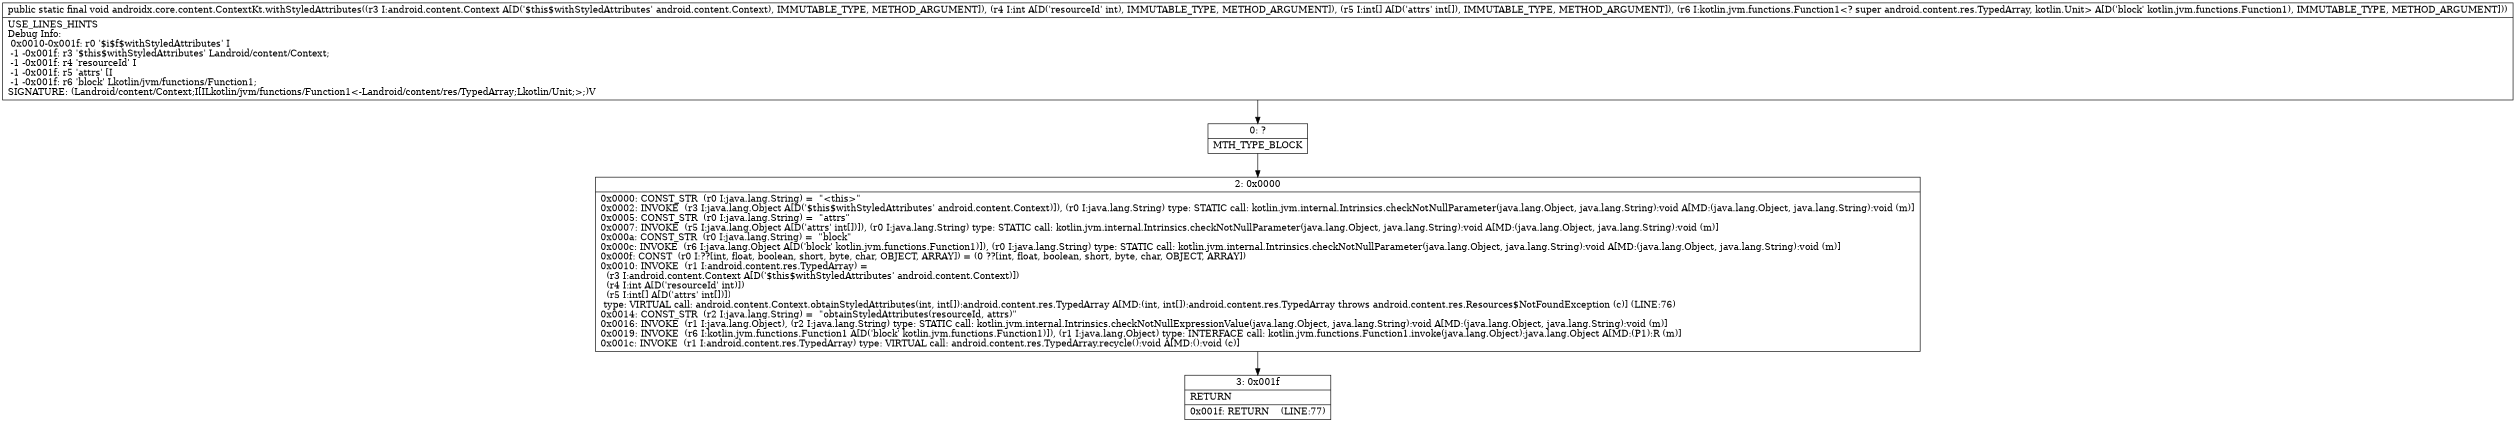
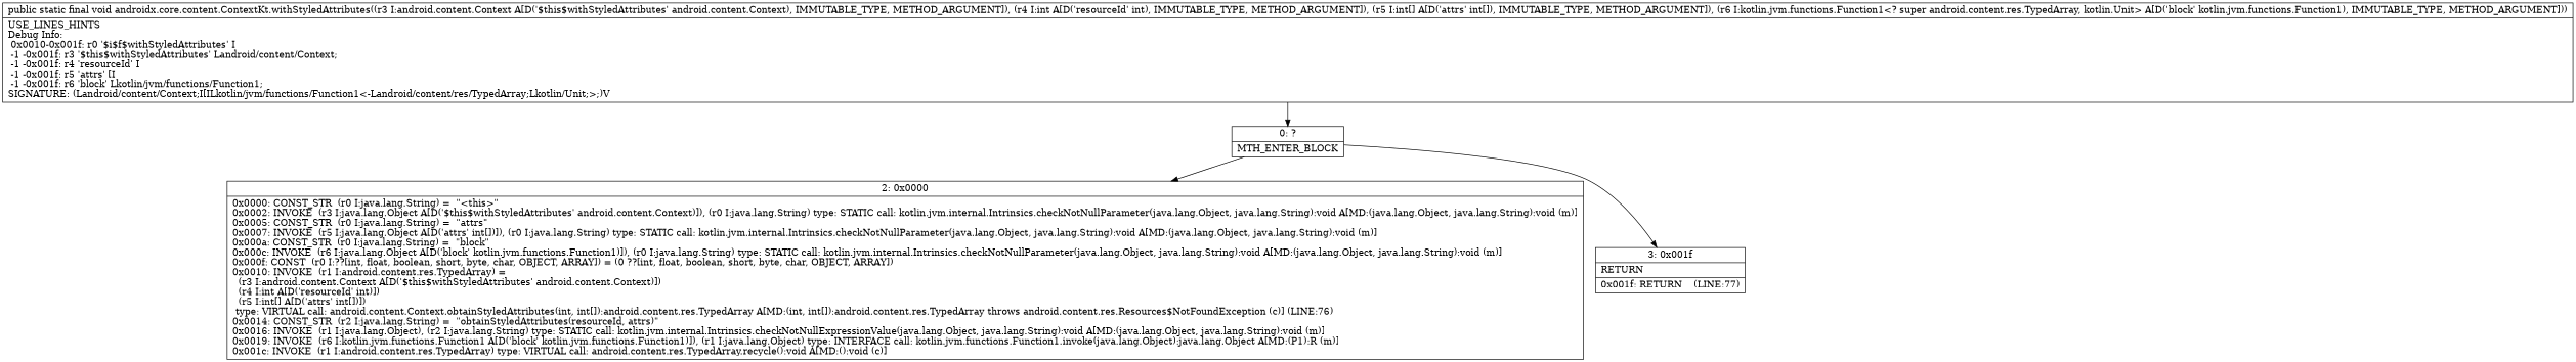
  digraph {
    node [shape=record]
-   n1 [label="{0\:\ ?|MTH_TYPE_BLOCK\l}"]
+   n1 [label="{0\:\ ?|MTH_ENTER_BLOCK\l}"]
    n2 [label="{2\:\ 0x0000|0x0000: CONST_STR  (r0 I:java.lang.String) =  \"\<this\>\" \l0x0002: INVOKE  (r3 I:java.lang.Object A[D('$this$withStyledAttributes' android.content.Context)]), (r0 I:java.lang.String) type: STATIC call: kotlin.jvm.internal.Intrinsics.checkNotNullParameter(java.lang.Object, java.lang.String):void A[MD:(java.lang.Object, java.lang.String):void (m)]\l0x0005: CONST_STR  (r0 I:java.lang.String) =  \"attrs\" \l0x0007: INVOKE  (r5 I:java.lang.Object A[D('attrs' int[])]), (r0 I:java.lang.String) type: STATIC call: kotlin.jvm.internal.Intrinsics.checkNotNullParameter(java.lang.Object, java.lang.String):void A[MD:(java.lang.Object, java.lang.String):void (m)]\l0x000a: CONST_STR  (r0 I:java.lang.String) =  \"block\" \l0x000c: INVOKE  (r6 I:java.lang.Object A[D('block' kotlin.jvm.functions.Function1)]), (r0 I:java.lang.String) type: STATIC call: kotlin.jvm.internal.Intrinsics.checkNotNullParameter(java.lang.Object, java.lang.String):void A[MD:(java.lang.Object, java.lang.String):void (m)]\l0x000f: CONST  (r0 I:??[int, float, boolean, short, byte, char, OBJECT, ARRAY]) = (0 ??[int, float, boolean, short, byte, char, OBJECT, ARRAY]) \l0x0010: INVOKE  (r1 I:android.content.res.TypedArray) = \l  (r3 I:android.content.Context A[D('$this$withStyledAttributes' android.content.Context)])\l  (r4 I:int A[D('resourceId' int)])\l  (r5 I:int[] A[D('attrs' int[])])\l type: VIRTUAL call: android.content.Context.obtainStyledAttributes(int, int[]):android.content.res.TypedArray A[MD:(int, int[]):android.content.res.TypedArray throws android.content.res.Resources$NotFoundException (c)] (LINE:76)\l0x0014: CONST_STR  (r2 I:java.lang.String) =  \"obtainStyledAttributes(resourceId, attrs)\" \l0x0016: INVOKE  (r1 I:java.lang.Object), (r2 I:java.lang.String) type: STATIC call: kotlin.jvm.internal.Intrinsics.checkNotNullExpressionValue(java.lang.Object, java.lang.String):void A[MD:(java.lang.Object, java.lang.String):void (m)]\l0x0019: INVOKE  (r6 I:kotlin.jvm.functions.Function1 A[D('block' kotlin.jvm.functions.Function1)]), (r1 I:java.lang.Object) type: INTERFACE call: kotlin.jvm.functions.Function1.invoke(java.lang.Object):java.lang.Object A[MD:(P1):R (m)]\l0x001c: INVOKE  (r1 I:android.content.res.TypedArray) type: VIRTUAL call: android.content.res.TypedArray.recycle():void A[MD:():void (c)]\l}"]
    n3 [label="{3\:\ 0x001f|RETURN\l|0x001f: RETURN    (LINE:77)\l}"]
    n4 [label="{public static final void androidx.core.content.ContextKt.withStyledAttributes((r3 I:android.content.Context A[D('$this$withStyledAttributes' android.content.Context), IMMUTABLE_TYPE, METHOD_ARGUMENT]), (r4 I:int A[D('resourceId' int), IMMUTABLE_TYPE, METHOD_ARGUMENT]), (r5 I:int[] A[D('attrs' int[]), IMMUTABLE_TYPE, METHOD_ARGUMENT]), (r6 I:kotlin.jvm.functions.Function1\<? super android.content.res.TypedArray, kotlin.Unit\> A[D('block' kotlin.jvm.functions.Function1), IMMUTABLE_TYPE, METHOD_ARGUMENT]))  | USE_LINES_HINTS\lDebug Info:\l  0x0010\-0x001f: r0 '$i$f$withStyledAttributes' I\l  \-1 \-0x001f: r3 '$this$withStyledAttributes' Landroid\/content\/Context;\l  \-1 \-0x001f: r4 'resourceId' I\l  \-1 \-0x001f: r5 'attrs' [I\l  \-1 \-0x001f: r6 'block' Lkotlin\/jvm\/functions\/Function1;\lSIGNATURE: (Landroid\/content\/Context;I[ILkotlin\/jvm\/functions\/Function1\<\-Landroid\/content\/res\/TypedArray;Lkotlin\/Unit;\>;)V\l}"]
    n1 -> n2
-   n2 -> n3
+   n1 -> n3
    n4 -> n1
  }
